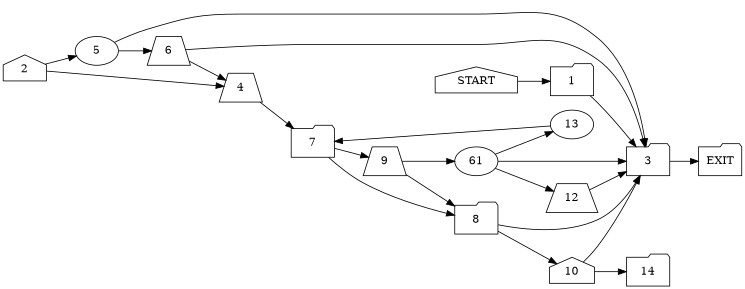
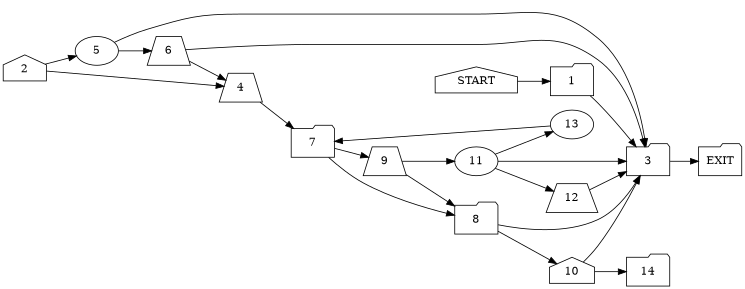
  digraph {
    rankdir=LR
    node [shape=folder]
    n1 [label=START shape=house]
    1
    3
    n4 [label=EXIT]
    2 [shape=house]
    4 [shape=trapezium]
    5 [shape=ellipse]
    7
    6 [shape=trapezium]
    8
    9 [shape=trapezium]
    10 [shape=house]
-   11 [shape=ellipse label=61]
+   11 [shape=ellipse]
    14
    12 [shape=trapezium]
    13 [shape=ellipse]
    n1 -> 1
    1 -> 3
    3 -> n4
    2 -> 4
    2 -> 5
    4 -> 7
    5 -> 3
    5 -> 6
    7 -> 8
    7 -> 9
    6 -> 3
    6 -> 4
    8 -> 3
    8 -> 10
    9 -> 8
    9 -> 11
    10 -> 3
    10 -> 14
    11 -> 3
    11 -> 12
    11 -> 13
    12 -> 3
    13 -> 7
  }
